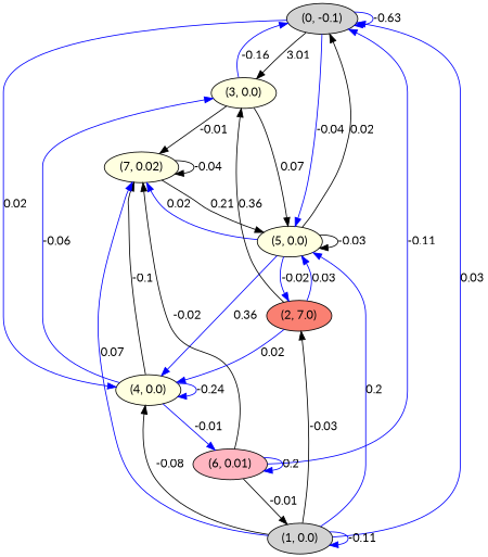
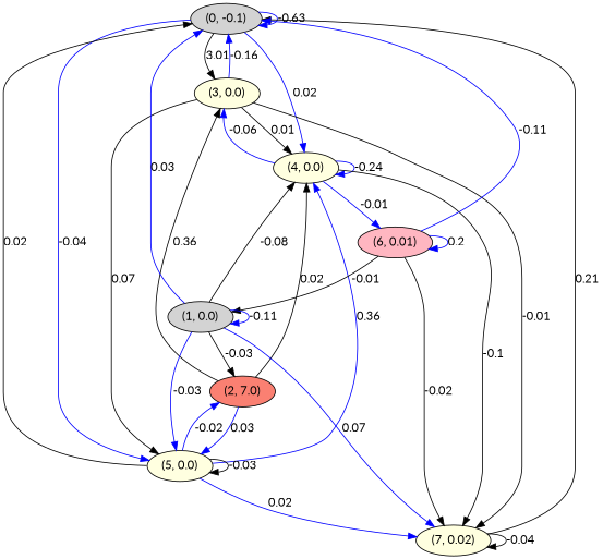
  digraph {
    fontname=Lato
    node [fillcolor=lightyellow fontname=Lato style=filled]
    edge [color=blue fontname=Lato]
    n1 [fillcolor=lightgrey label="(0, -0.1)"]
    n2 [label="(3, 0.0)"]
    n3 [label="(4, 0.0)"]
    n4 [label="(5, 0.0)"]
    n5 [label="(7, 0.02)"]
    n6 [fillcolor=lightpink label="(6, 0.01)"]
    n7 [fillcolor=salmon label="(2, 7.0)"]
    n8 [fillcolor=lightgrey label="(1, 0.0)"]
    n1 -> n1 [label=-0.63]
    n1 -> n2 [color=black label=3.01]
    n1 -> n3 [label=0.02]
    n1 -> n4 [label=-0.04]
    n2 -> n1 [label=-0.16]
+   n2 -> n3 [color=black label=0.01]
    n2 -> n4 [color=black label=0.07]
    n2 -> n5 [color=black label=-0.01]
    n3 -> n2 [label=-0.06]
    n3 -> n3 [label=-0.24]
    n3 -> n5 [color=black label=-0.1]
    n3 -> n6 [label=-0.01]
    n4 -> n1 [color=black label=0.02]
    n4 -> n3 [label=0.36]
    n4 -> n4 [color=black label=-0.03]
    n4 -> n5 [label=0.02]
    n4 -> n7 [label=-0.02]
-   n5 -> n4 [color=black label=0.21]
+   n5 -> n1 [color=black label=0.21]
    n5 -> n5 [color=black label=-0.04]
    n6 -> n1 [label=-0.11]
    n6 -> n5 [color=black label=-0.02]
    n6 -> n6 [label=0.2]
    n6 -> n8 [color=black label=-0.01]
    n7 -> n2 [color=black label=0.36]
-   n7 -> n3 [label=0.02]
+   n7 -> n3 [color=black label=0.02]
    n7 -> n4 [label=0.03]
    n8 -> n1 [label=0.03]
    n8 -> n3 [color=black label=-0.08]
-   n8 -> n4 [label=0.2]
+   n8 -> n4 [label=-0.03]
    n8 -> n5 [label=0.07]
    n8 -> n7 [color=black label=-0.03]
    n8 -> n8 [label=-0.11]
  }
